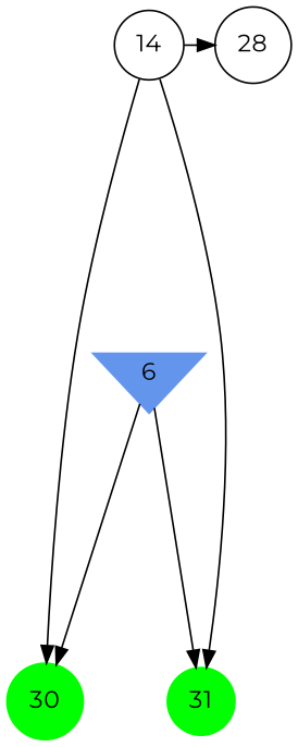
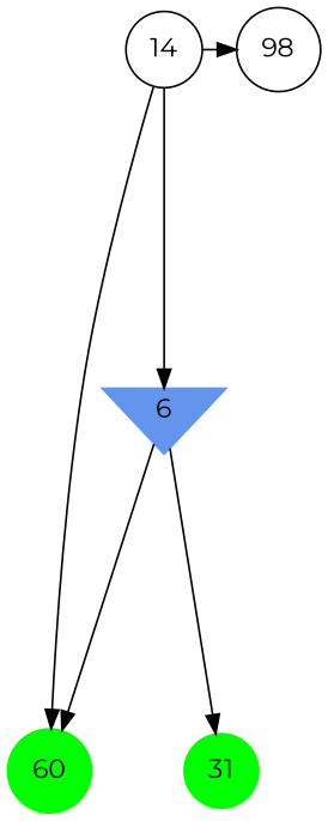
  digraph {
    fontname=Montserrat
    ranksep=2.0
    node [color=black fontname=Montserrat shape=circle style=filled]
    edge [fontname=Montserrat]
    6 [color=cornflowerblue shape=invtriangle]
    n2 [label=14 style=""]
-   28 [style=""]
-   30 [color=green]
+   28 [label=98 style=""]
+   30 [color=green label=60]
    31 [color=green]
    subgraph sub_1 {
      rank=same
      6
    }
    subgraph sub_2 {
      rank=same
      n2
      28
    }
    subgraph sub_3 {
      rank=same
      30
      31
    }
    6 -> 30
    6 -> 31
    n2 -> 28
    n2 -> 30
-   n2 -> 31
+   n2 -> 6
  }
